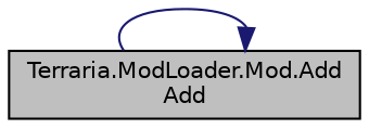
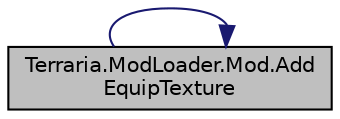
  digraph {
    rankdir=LR
-   n1 [color=black fillcolor=grey75 fontcolor=black fontname=Helvetica fontsize=10 height=0.2 label="Terraria.ModLoader.Mod.Add\lAdd" shape=record style=filled width=0.4]
+   n1 [color=black fillcolor=grey75 fontcolor=black fontname=Helvetica fontsize=10 height=0.2 label="Terraria.ModLoader.Mod.Add\lEquipTexture" shape=record style=filled width=0.4]
    n1 -> n1 [color=midnightblue fontname=Helvetica fontsize=10 labelfontname=Helvetica labelfontsize=10 style=solid]
  }
